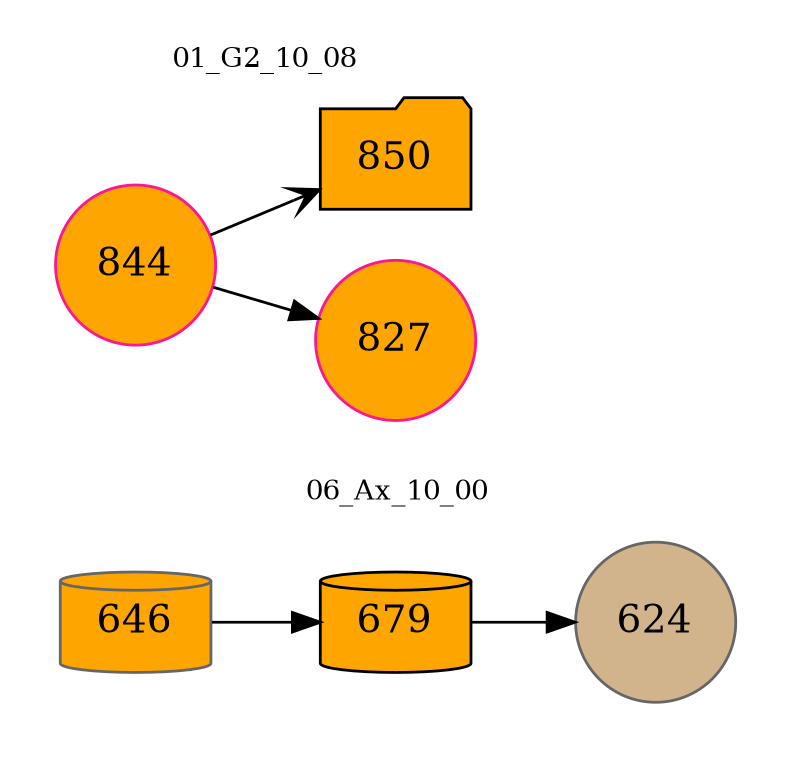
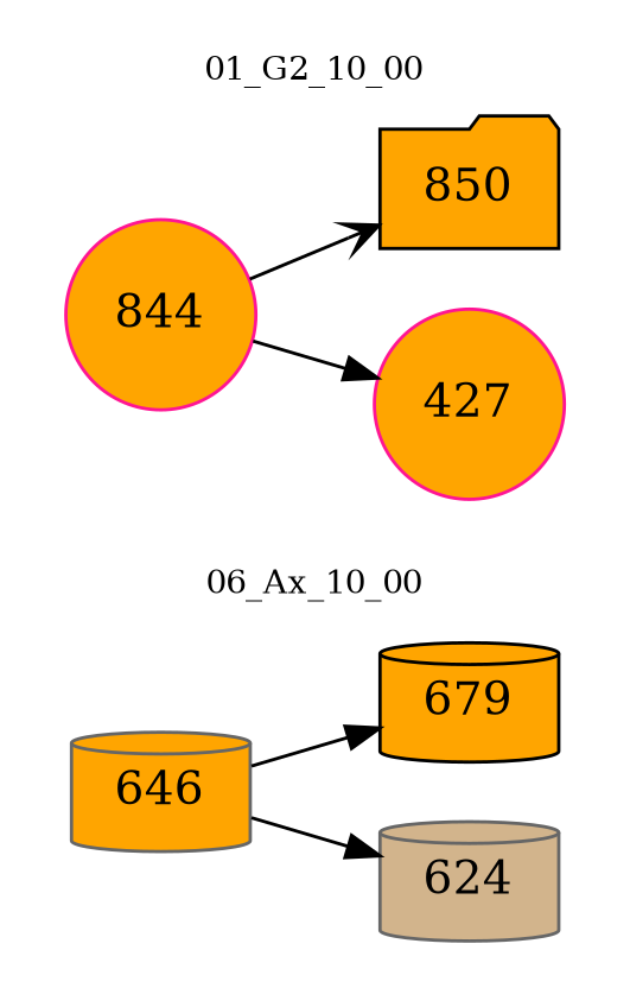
  digraph {
    rankdir=LR
    node [color=gray40 fillcolor=orange shape=cylinder style=filled]
    edge [arrowhead=normal color=black]
    n1 [label=646]
-   n2 [fillcolor=tan label=624 shape=circle]
+   n2 [fillcolor=tan label=624]
    n3 [color=black label=679]
    n4 [color=deeppink label=844 shape=circle]
-   n5 [color=deeppink label=827 shape=circle]
+   n5 [color=deeppink label=427 shape=circle]
    n6 [color=black label=850 shape=folder]
    subgraph cluster_1 {
      color=white
      fontsize=10
      label="06_Ax_10_00"
      n1
      n2
      n3
    }
    subgraph cluster_2 {
      color=white
      fontsize=10
-     label="01_G2_10_08"
+     label="01_G2_10_00"
      n4
      n5
      n6
    }
-   n3 -> n2
+   n1 -> n2
    n1 -> n3
    n4 -> n5
    n4 -> n6 [arrowhead=vee]
  }
